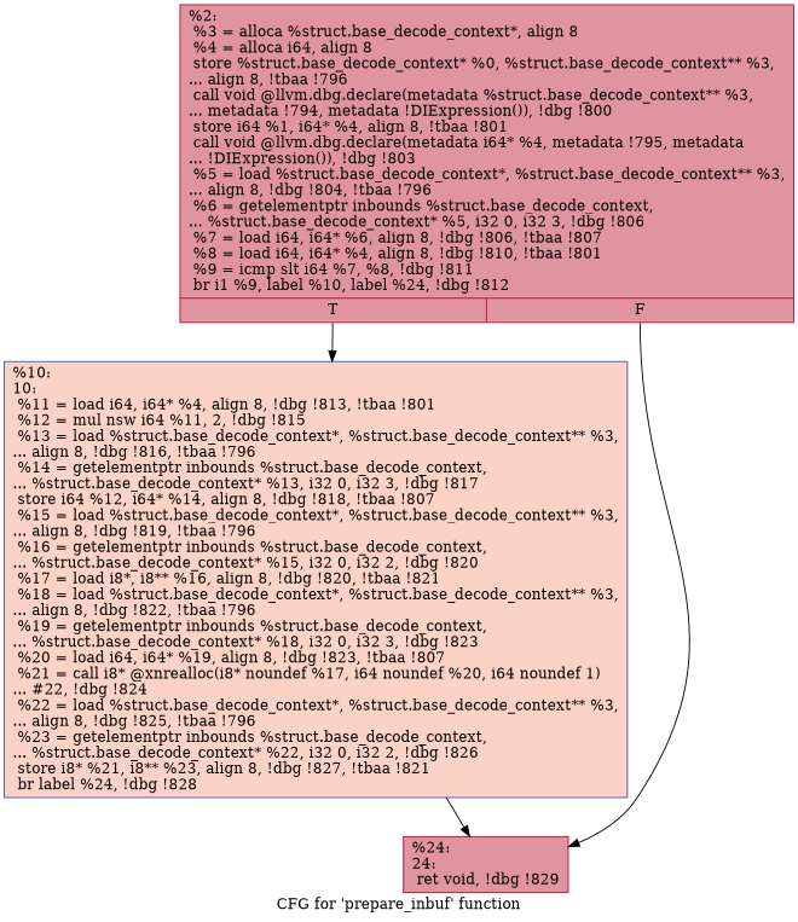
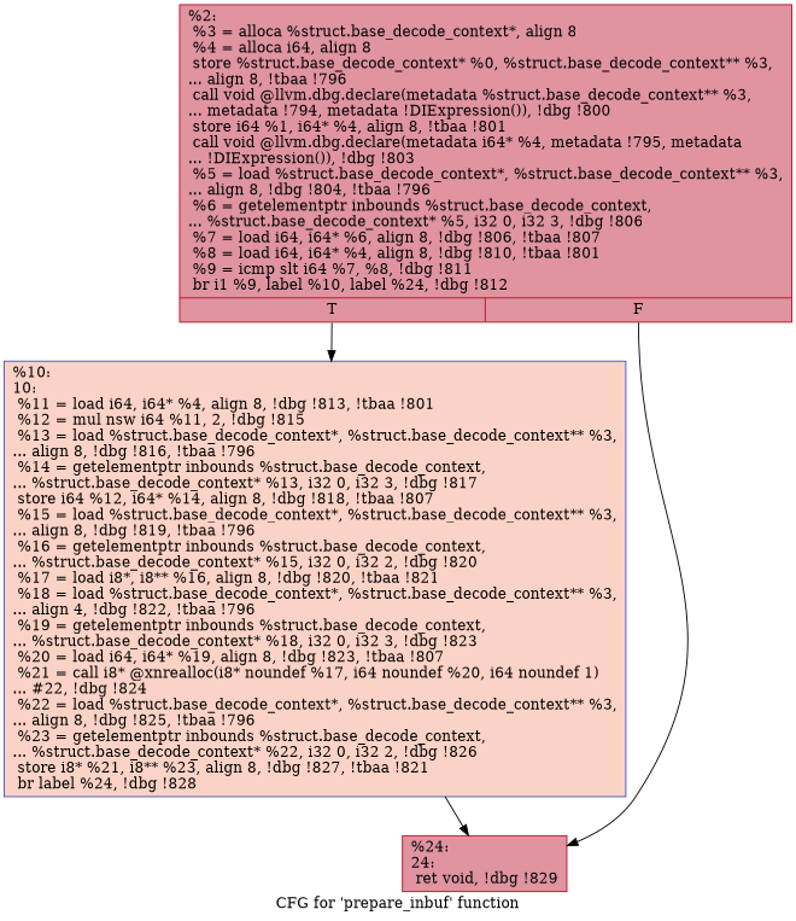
  digraph {
    label="CFG for 'prepare_inbuf' function"
    node [color="#b70d28ff" fillcolor="#b70d2870" shape=record style=filled]
    n1 [label="{%2:\l  %3 = alloca %struct.base_decode_context*, align 8\l  %4 = alloca i64, align 8\l  store %struct.base_decode_context* %0, %struct.base_decode_context** %3,\l... align 8, !tbaa !796\l  call void @llvm.dbg.declare(metadata %struct.base_decode_context** %3,\l... metadata !794, metadata !DIExpression()), !dbg !800\l  store i64 %1, i64* %4, align 8, !tbaa !801\l  call void @llvm.dbg.declare(metadata i64* %4, metadata !795, metadata\l... !DIExpression()), !dbg !803\l  %5 = load %struct.base_decode_context*, %struct.base_decode_context** %3,\l... align 8, !dbg !804, !tbaa !796\l  %6 = getelementptr inbounds %struct.base_decode_context,\l... %struct.base_decode_context* %5, i32 0, i32 3, !dbg !806\l  %7 = load i64, i64* %6, align 8, !dbg !806, !tbaa !807\l  %8 = load i64, i64* %4, align 8, !dbg !810, !tbaa !801\l  %9 = icmp slt i64 %7, %8, !dbg !811\l  br i1 %9, label %10, label %24, !dbg !812\l|{<s0>T|<s1>F}}"]
-   n2 [color="#3d50c3ff" fillcolor="#f59c7d70" label="{%10:\l10:                                               \l  %11 = load i64, i64* %4, align 8, !dbg !813, !tbaa !801\l  %12 = mul nsw i64 %11, 2, !dbg !815\l  %13 = load %struct.base_decode_context*, %struct.base_decode_context** %3,\l... align 8, !dbg !816, !tbaa !796\l  %14 = getelementptr inbounds %struct.base_decode_context,\l... %struct.base_decode_context* %13, i32 0, i32 3, !dbg !817\l  store i64 %12, i64* %14, align 8, !dbg !818, !tbaa !807\l  %15 = load %struct.base_decode_context*, %struct.base_decode_context** %3,\l... align 8, !dbg !819, !tbaa !796\l  %16 = getelementptr inbounds %struct.base_decode_context,\l... %struct.base_decode_context* %15, i32 0, i32 2, !dbg !820\l  %17 = load i8*, i8** %16, align 8, !dbg !820, !tbaa !821\l  %18 = load %struct.base_decode_context*, %struct.base_decode_context** %3,\l... align 8, !dbg !822, !tbaa !796\l  %19 = getelementptr inbounds %struct.base_decode_context,\l... %struct.base_decode_context* %18, i32 0, i32 3, !dbg !823\l  %20 = load i64, i64* %19, align 8, !dbg !823, !tbaa !807\l  %21 = call i8* @xnrealloc(i8* noundef %17, i64 noundef %20, i64 noundef 1)\l... #22, !dbg !824\l  %22 = load %struct.base_decode_context*, %struct.base_decode_context** %3,\l... align 8, !dbg !825, !tbaa !796\l  %23 = getelementptr inbounds %struct.base_decode_context,\l... %struct.base_decode_context* %22, i32 0, i32 2, !dbg !826\l  store i8* %21, i8** %23, align 8, !dbg !827, !tbaa !821\l  br label %24, !dbg !828\l}"]
+   n2 [color="#3d50c3ff" fillcolor="#f59c7d70" label="{%10:\l10:                                               \l  %11 = load i64, i64* %4, align 8, !dbg !813, !tbaa !801\l  %12 = mul nsw i64 %11, 2, !dbg !815\l  %13 = load %struct.base_decode_context*, %struct.base_decode_context** %3,\l... align 8, !dbg !816, !tbaa !796\l  %14 = getelementptr inbounds %struct.base_decode_context,\l... %struct.base_decode_context* %13, i32 0, i32 3, !dbg !817\l  store i64 %12, i64* %14, align 8, !dbg !818, !tbaa !807\l  %15 = load %struct.base_decode_context*, %struct.base_decode_context** %3,\l... align 8, !dbg !819, !tbaa !796\l  %16 = getelementptr inbounds %struct.base_decode_context,\l... %struct.base_decode_context* %15, i32 0, i32 2, !dbg !820\l  %17 = load i8*, i8** %16, align 8, !dbg !820, !tbaa !821\l  %18 = load %struct.base_decode_context*, %struct.base_decode_context** %3,\l... align 4, !dbg !822, !tbaa !796\l  %19 = getelementptr inbounds %struct.base_decode_context,\l... %struct.base_decode_context* %18, i32 0, i32 3, !dbg !823\l  %20 = load i64, i64* %19, align 8, !dbg !823, !tbaa !807\l  %21 = call i8* @xnrealloc(i8* noundef %17, i64 noundef %20, i64 noundef 1)\l... #22, !dbg !824\l  %22 = load %struct.base_decode_context*, %struct.base_decode_context** %3,\l... align 8, !dbg !825, !tbaa !796\l  %23 = getelementptr inbounds %struct.base_decode_context,\l... %struct.base_decode_context* %22, i32 0, i32 2, !dbg !826\l  store i8* %21, i8** %23, align 8, !dbg !827, !tbaa !821\l  br label %24, !dbg !828\l}"]
    n3 [label="{%24:\l24:                                               \l  ret void, !dbg !829\l}"]
    n1 -> n2 [tailport=s0]
    n1 -> n3 [tailport=s1]
    n2 -> n3
  }
